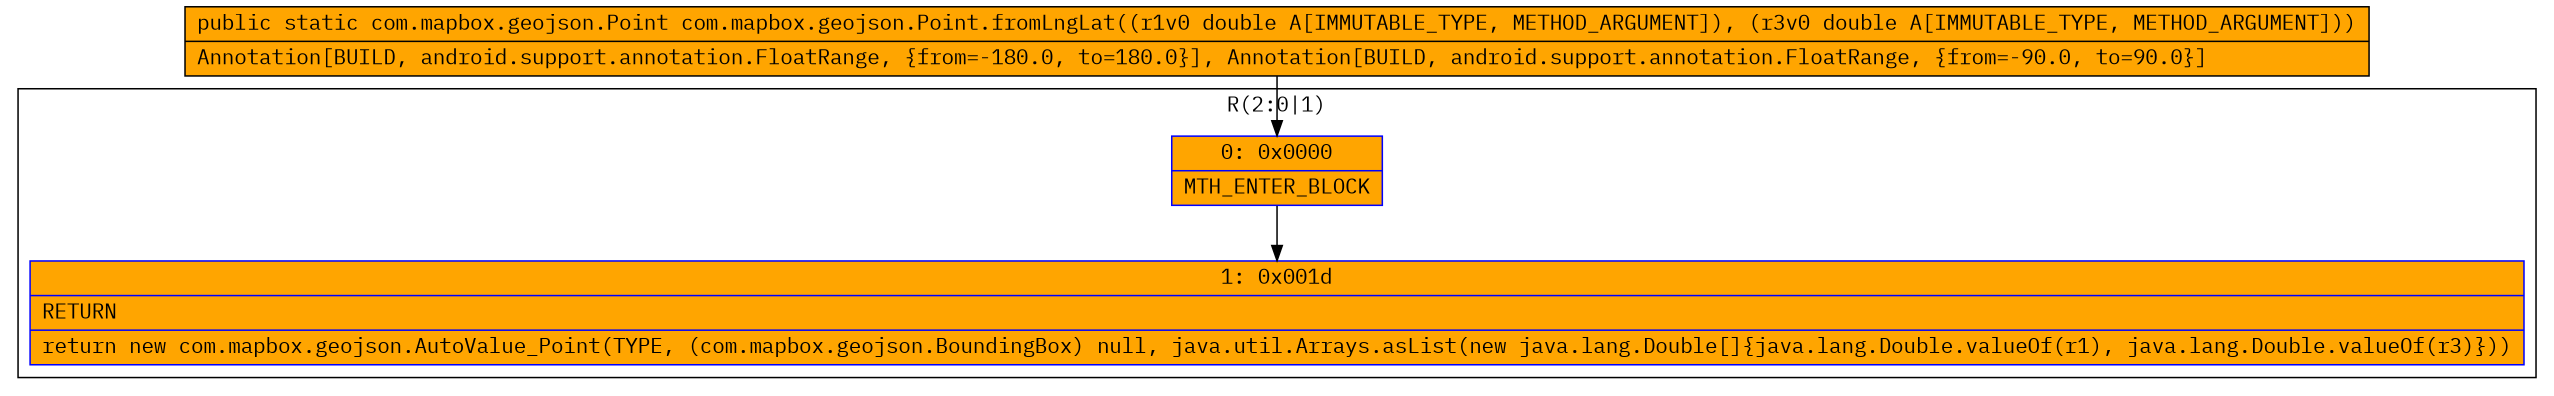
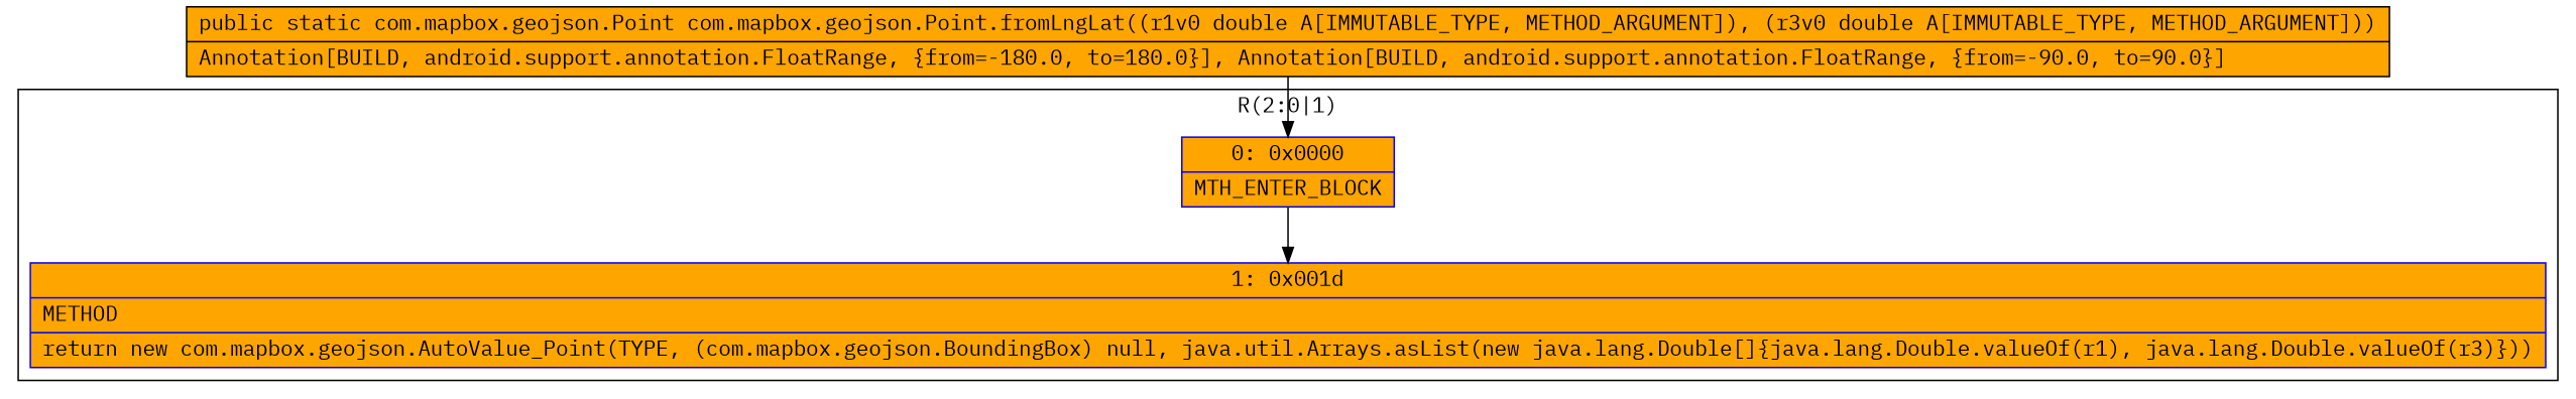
  digraph {
    fontname="IBM Plex Mono"
    node [color=blue shape=record style=filled fillcolor=orange fontname="IBM Plex Mono"]
    edge [fontname="IBM Plex Mono"]
    n1 [label="{0\:\ 0x0000|MTH_ENTER_BLOCK\l}"]
-   n2 [label="{1\:\ 0x001d|RETURN\l|return new com.mapbox.geojson.AutoValue_Point(TYPE, (com.mapbox.geojson.BoundingBox) null, java.util.Arrays.asList(new java.lang.Double[]\{java.lang.Double.valueOf(r1), java.lang.Double.valueOf(r3)\}))\l}"]
+   n2 [label="{1\:\ 0x001d|METHOD\l|return new com.mapbox.geojson.AutoValue_Point(TYPE, (com.mapbox.geojson.BoundingBox) null, java.util.Arrays.asList(new java.lang.Double[]\{java.lang.Double.valueOf(r1), java.lang.Double.valueOf(r3)\}))\l}"]
    n3 [label="{public static com.mapbox.geojson.Point com.mapbox.geojson.Point.fromLngLat((r1v0 double A[IMMUTABLE_TYPE, METHOD_ARGUMENT]), (r3v0 double A[IMMUTABLE_TYPE, METHOD_ARGUMENT]))  | Annotation[BUILD, android.support.annotation.FloatRange, \{from=\-180.0, to=180.0\}], Annotation[BUILD, android.support.annotation.FloatRange, \{from=\-90.0, to=90.0\}]\l}" color=""]
    subgraph cluster_1 {
      label="R(2:0|1)"
      n1
      n2
    }
    n1 -> n2
    n3 -> n1
  }
